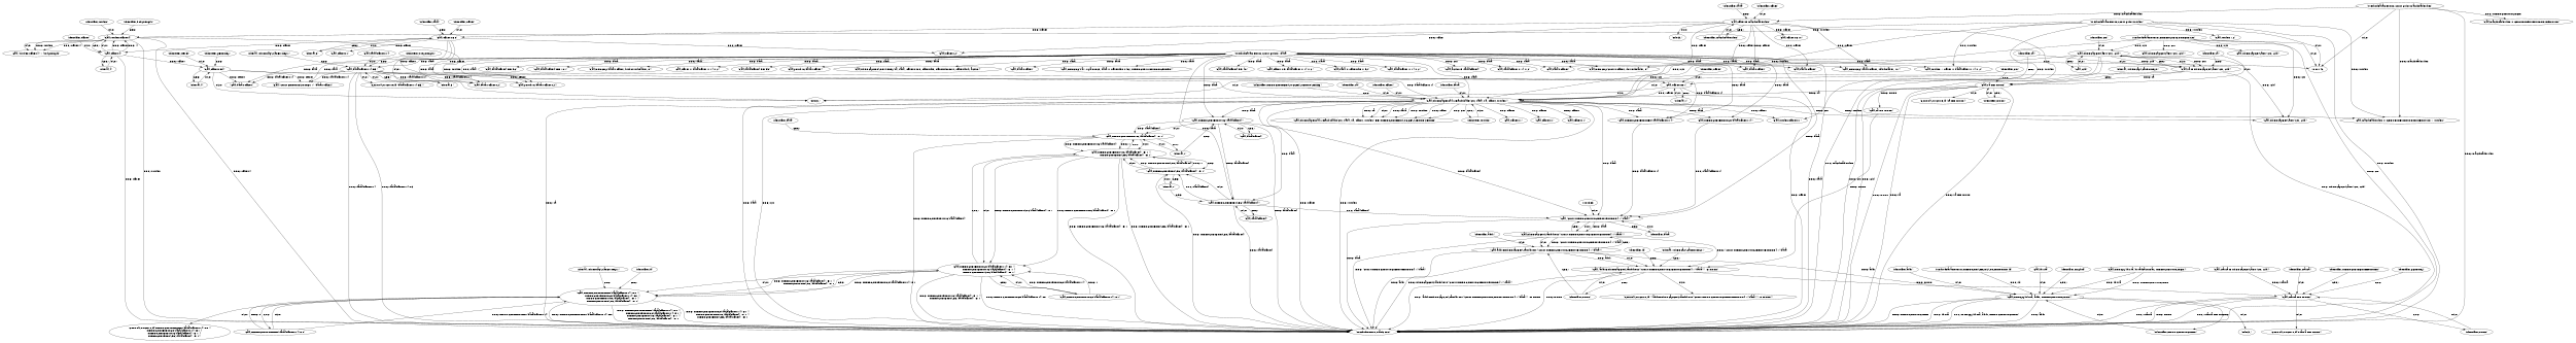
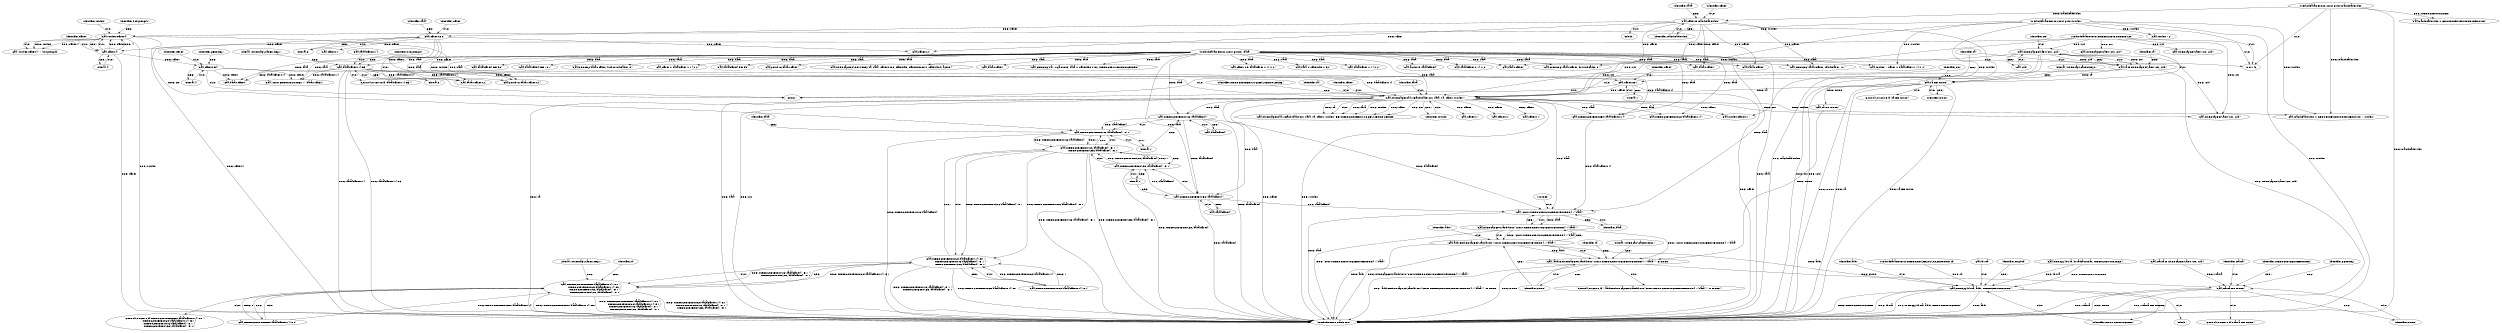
  digraph {
    n1 [label="(Call,AIRPDCAP_EAP_MIC(data[offset]))"]
    n2 [label="(Call,AIRPDCAP_EAP_MIC(data[offset]) != 1)"]
    n3 [label="(Call,AIRPDCAP_EAP_SEC(data[offset]))"]
    n4 [label="(Call,(const AIRPDCAP_MAC_FRAME_ADDR4 *)(data))"]
    n5 [label="(MethodReturn,static INT)"]
    n6 [label="(Call,data[offset])"]
    n7 [label="(Call,AIRPDCAP_EAP_MIC(data[offset]) != 1 ||\n            AIRPDCAP_EAP_SEC(data[offset]) != 1)"]
    n8 [label="(Literal,1)"]
    n9 [label="(Call,AIRPDCAP_EAP_SEC(data[offset]) != 1)"]
    n10 [label="(Call,data[offset])"]
    n11 [label="(Call,AirPDcapGetStaAddress((const AIRPDCAP_MAC_FRAME_ADDR4 *)(data)))"]
    n12 [label="(Identifier,data)"]
    n13 [label="(Call,AirPDcapRsna4WHandshake(ctx, data, sa, offset, tot_len))"]
    n14 [label="(Call,tot_len-offset+1)"]
    n15 [label="(Call,offset+1)"]
    n16 [label="(Call,AirPDcapRsna4WHandshake(ctx, data, sa, offset, tot_len) == AIRPDCAP_RET_SUCCESS_HANDSHAKE)"]
    n17 [label="(Identifier,tot_len)"]
    n18 [label="(Call,offset+1)"]
    n19 [label="(Call,AIRPDCAP_EAP_ACK(data[offset+1]))"]
    n20 [label="(Call,mac_header_len + GROUP_KEY_PAYLOAD_LEN_MIN > tot_len)"]
    n21 [label="(Call,AirPDcapGetSaPtr(ctx, &id))"]
    n22 [label="(Call,AIRPDCAP_EAP_KEY(data[offset+1]))"]
    n23 [label="(Call,offset+1)"]
    n24 [label="(Call,AirPDcapGetSaPtr(ctx, &id))"]
    n25 [label="(Call,sa = AirPDcapGetSaPtr(ctx, &id))"]
    n26 [label="(Call,&id)"]
    n27 [label="(Call,sa == NULL)"]
    n28 [label="(Block,)"]
    n29 [label="(MethodParameterIn,PAIRPDCAP_CONTEXT ctx)"]
    n30 [label="(Call,AirPDcapGetSaPtr(ctx, &id))"]
    n31 [label="(Call,AirPDcapGetSaPtr(ctx, &id))"]
    1000146
    n33 [label="(Call,data[offset+1]!=3)"]
    n34 [label="(Call,data+offset+2)"]
    n35 [label="(Call,data+offset)"]
    n36 [label="(Literal,3)"]
    n37 [label="(Call,pntoh16(data+offset+2))"]
    n38 [label="(ControlStructure,if (data[offset+1]!=3))"]
    n39 [label="(Call,(const EAPOL_RSN_KEY *) (data+offset))"]
    n40 [label="(MethodParameterIn,const guint8 *data)"]
-   n41 [label="(Call,data[offset] == 48)"]
    n42 [label="(Call,tot_len < offset + data[offset + 1] + 2)"]
    n43 [label="(Call,offset += data[offset + 1] + 2)"]
    n44 [label="(Call,data+offset)"]
    n45 [label="(Call,data + offset_fte + 52)"]
    n46 [label="(Call,data[offset + 1] + 2)"]
    n47 [label="(Call,action = data[offset])"]
    n48 [label="(Call,data[offset + 1] + 2)"]
    n49 [label="(Call,data[offset] == 56)"]
    n50 [label="(Call,data[offset] == 101)"]
    n51 [label="(Call,memcmp(data+offset, bt_dot1x_header, 8))"]
-   n52 [label="(Call,memcmp(const+offset, dot1x_header, 8))"]
+   n52 [label="(Call,memcmp(data+offset, dot1x_header, 8))"]
    n53 [label="(Call,offset + data[offset + 1] + 2)"]
    n54 [label="(Call,memcmp(data+offset, tdls_header, 10))"]
    n55 [label="(Call,data+offset)"]
    n56 [label="(Call,data[offset] == 55)"]
    n57 [label="(Call,pntoh16(data+offset))"]
    n58 [label="(Call,AirPDcapTDLSDeriveKey(sa, data, offset_rsne, offset_fte, offset_timeout, offset_link, action))"]
    n59 [label="(Call,data+offset)"]
    n60 [label="(Call,data+offset)"]
    n61 [label="(Call,memcmp(sa->wpa.nonce, data + offset_fte + 52, AIRPDCAP_WPA_NONCE_LEN))"]
    n62 [label="(Identifier,NULL)"]
    n63 [label="(Call,sa == NULL)"]
    n64 [label="(ControlStructure,if (sa == NULL))"]
    n65 [label="(Call,(addr=AirPDcapGetStaAddress((const AIRPDCAP_MAC_FRAME_ADDR4 *)(data))) != NULL)"]
    n66 [label="(Call,offset+=1)"]
    n67 [label="(Literal,1)"]
    n68 [label="(Call,offset+=4)"]
    n69 [label="(Literal,4)"]
    n70 [label="(Call,offset-4)"]
    n71 [label="(Call,tot_len-offset-4)"]
    n72 [label="(Literal,4)"]
    n73 [label="(Call,(tot_len-offset-4) < bodyLength)"]
    n74 [label="(Call,offset+=8)"]
    n75 [label="(Call,offset+2)"]
    n76 [label="(Literal,8)"]
    n77 [label="(Call,offset+1)"]
    n78 [label="(Call,offset = mac_header_len)"]
    n79 [label="(Identifier,mac_header_len)"]
-   n80 [label="(Call,offset+=10)"]
    n81 [label="(Block,)"]
    n82 [label="(MethodParameterIn,const guint mac_header_len)"]
    n83 [label="(Call,mac_header_len + GROUP_KEY_PAYLOAD_LEN_MIN)"]
    n84 [label="(MethodParameterIn,const guint tot_len)"]
    n85 [label="(Call,tot_len - 2)"]
    n86 [label="(Call,AIRPDCAP_EAP_ACK(data[offset+1])!=1 ||\n            AIRPDCAP_EAP_MIC(data[offset]) != 1 ||\n            AIRPDCAP_EAP_SEC(data[offset]) != 1)"]
    n87 [label="(Call,AIRPDCAP_EAP_KEY(data[offset+1])!=0 ||\n            AIRPDCAP_EAP_ACK(data[offset+1])!=1 ||\n            AIRPDCAP_EAP_MIC(data[offset]) != 1 ||\n            AIRPDCAP_EAP_SEC(data[offset]) != 1)"]
    n88 [label="(Call,AIRPDCAP_EAP_ACK(data[offset+1])!=1)"]
    n89 [label="(Literal,1)"]
    n90 [label="(Call,AIRPDCAP_EAP_KEY(data[offset+1])!=0)"]
    n91 [label="(ControlStructure,if (AIRPDCAP_EAP_KEY(data[offset+1])!=0 ||\n            AIRPDCAP_EAP_ACK(data[offset+1])!=1 ||\n            AIRPDCAP_EAP_MIC(data[offset]) != 1 ||\n            AIRPDCAP_EAP_SEC(data[offset]) != 1))"]
    n92 [label="(Call,addr=AirPDcapGetStaAddress((const AIRPDCAP_MAC_FRAME_ADDR4 *)(data)))"]
    n93 [label="(Call,sta_sa == NULL)"]
    n94 [label="(Identifier,NULL)"]
    n95 [label="(ControlStructure,if ( (addr=AirPDcapGetStaAddress((const AIRPDCAP_MAC_FRAME_ADDR4 *)(data))) != NULL))"]
    n96 [label="(Call,memcpy(id.sta, addr, AIRPDCAP_MAC_LEN))"]
    n97 [label="(ControlStructure,if (sta_sa == NULL))"]
    n98 [label="(Identifier,NULL)"]
    n99 [label="(Block,)"]
    n100 [label="(Identifier,AIRPDCAP_MAC_LEN)"]
    n101 [label="(Identifier,offset)"]
    n102 [label="(Identifier,data)"]
    n103 [label="(Identifier,data)"]
    n104 [label="(Call,data[offset+1])"]
    n105 [label="(Identifier,offset)"]
    n106 [label="(Identifier,offset)"]
    n107 [label="(Identifier,bodyLength)"]
    n108 [label="(Identifier,AIRPDCAP_RET_REQ_DATA)"]
    n109 [label="(Identifier,pEAPKey)"]
    n110 [label="(Identifier,tot_len)"]
    n111 [label="(Identifier,data)"]
    n112 [label="(Identifier,ctx)"]
    n113 [label="(Identifier,sa)"]
    n114 [label="(Identifier,offset)"]
    n115 [label="(Literal,\"AirPDcapScanForKeys\")"]
    n116 [label="(Identifier,pEAPKey)"]
    n117 [label="(Identifier,ctx)"]
    n118 [label="(Literal,\"AirPDcapScanForKeys\")"]
    n119 [label="(Call,sta_sa = AirPDcapGetSaPtr(ctx, &id))"]
    n120 [label="(Identifier,data)"]
    n121 [label="(Identifier,bodyLength)"]
    n122 [label="(MethodParameterIn,AIRPDCAP_SEC_ASSOCIATION_ID id)"]
    n123 [label="(Identifier,id)"]
    n124 [label="(Identifier,addr)"]
    n125 [label="(Literal,\"AirPDcapScanForKeys\")"]
    n126 [label="(Call,id.sta)"]
    n127 [label="(Identifier,msgbuf)"]
    n128 [label="(Call,memcpy(id.sta, broadcast_mac, AIRPDCAP_MAC_LEN))"]
    n129 [label="(Identifier,AIRPDCAP_RET_SUCCESS_HANDSHAKE)"]
    n130 [label="(Identifier,sta_sa)"]
    n131 [label="(Identifier,addr)"]
    n132 [label="(Literal,\"AirPDcapScanForKeys\")"]
    n133 [label="(Identifier,offset)"]
    n134 [label="(Identifier,sa)"]
    n135 [label="(Identifier,offset)"]
    n136 [label="(Identifier,id)"]
    n137 [label="(Identifier,sa)"]
    1000383
    n1 -> n2 [label="AST: "]
    n1 -> n2 [label="DDG: data[offset]"]
    n1 -> n3 [label="DDG: data[offset]"]
    n1 -> n4 [label="DDG: data[offset]"]
    n1 -> n5 [label="DDG: data[offset]"]
    n1 -> n6 [label="CFG: "]
    n2 -> n5 [label="DDG: AIRPDCAP_EAP_MIC(data[offset])"]
    n2 -> n7 [label="AST: "]
    n2 -> n7 [label="DDG: AIRPDCAP_EAP_MIC(data[offset])"]
    n2 -> n7 [label="DDG: 1"]
    n2 -> n8 [label="CFG: "]
    n3 -> n4 [label="DDG: data[offset]"]
    n3 -> n5 [label="DDG: data[offset]"]
    n3 -> n9 [label="AST: "]
    n3 -> n9 [label="DDG: data[offset]"]
    n3 -> n10 [label="CFG: "]
    n4 -> n5 [label="DDG: data"]
    n4 -> n11 [label="AST: "]
    n4 -> n11 [label="DDG: data"]
    n4 -> n12 [label="CFG: "]
    n6 -> n1 [label="AST: "]
    n7 -> n2 [label="CFG: "]
    n7 -> n5 [label="DDG: AIRPDCAP_EAP_MIC(data[offset]) != 1"]
    n7 -> n5 [label="DDG: AIRPDCAP_EAP_SEC(data[offset]) != 1"]
    n7 -> n9 [label="CFG: "]
    n7 -> n86 [label="AST: "]
    n7 -> n86 [label="DDG: AIRPDCAP_EAP_MIC(data[offset]) != 1"]
    n7 -> n86 [label="DDG: AIRPDCAP_EAP_SEC(data[offset]) != 1"]
    n8 -> n1 [label="CFG: "]
    n8 -> n2 [label="AST: "]
    n9 -> n5 [label="DDG: AIRPDCAP_EAP_SEC(data[offset])"]
    n9 -> n7 [label="AST: "]
    n9 -> n7 [label="DDG: AIRPDCAP_EAP_SEC(data[offset])"]
    n9 -> n7 [label="DDG: 1"]
    n9 -> n89 [label="CFG: "]
    n10 -> n3 [label="AST: "]
    n11 -> n4 [label="CFG: "]
    n11 -> n5 [label="DDG: (const AIRPDCAP_MAC_FRAME_ADDR4 *)(data)"]
    n11 -> n65 [label="DDG: (const AIRPDCAP_MAC_FRAME_ADDR4 *)(data)"]
    n11 -> n92 [label="AST: "]
    n11 -> n92 [label="DDG: (const AIRPDCAP_MAC_FRAME_ADDR4 *)(data)"]
    n12 -> n4 [label="AST: "]
    n13 -> n1 [label="DDG: data"]
    n13 -> n3 [label="DDG: data"]
    n13 -> n4 [label="DDG: data"]
    n13 -> n5 [label="DDG: ctx"]
    n13 -> n5 [label="DDG: data"]
    n13 -> n5 [label="DDG: offset"]
    n13 -> n5 [label="DDG: tot_len"]
    n13 -> n5 [label="DDG: sa"]
    n13 -> n14 [label="DDG: offset"]
    n13 -> n15 [label="DDG: offset"]
    n13 -> n16 [label="AST: "]
    n13 -> n16 [label="DDG: data"]
    n13 -> n16 [label="DDG: tot_len"]
    n13 -> n16 [label="DDG: offset"]
    n13 -> n16 [label="DDG: ctx"]
    n13 -> n16 [label="DDG: sa"]
    n13 -> n17 [label="CFG: "]
    n13 -> n18 [label="DDG: offset"]
    n13 -> n19 [label="DDG: data"]
    n13 -> n20 [label="DDG: tot_len"]
    n13 -> n21 [label="DDG: ctx"]
    n13 -> n22 [label="DDG: data"]
    n13 -> n23 [label="DDG: offset"]
    n17 -> n13 [label="AST: "]
-   n19 -> n4 [label="DDG: data[offset+1]"]
    n22 -> n4 [label="DDG: data[offset+1]"]
    n24 -> n5 [label="DDG: &id"]
    n24 -> n5 [label="DDG: ctx"]
    n24 -> n13 [label="DDG: ctx"]
    n24 -> n21 [label="DDG: &id"]
    n24 -> n25 [label="AST: "]
    n24 -> n25 [label="DDG: ctx"]
    n24 -> n25 [label="DDG: &id"]
    n24 -> n26 [label="CFG: "]
    n25 -> n5 [label="DDG: AirPDcapGetSaPtr(ctx, &id)"]
    n25 -> n24 [label="CFG: "]
    n25 -> n27 [label="DDG: sa"]
    n25 -> n28 [label="AST: "]
    n26 -> n24 [label="AST: "]
    n27 -> n5 [label="DDG: sa"]
    n27 -> n5 [label="DDG: sa == NULL"]
    n27 -> n5 [label="DDG: NULL"]
    n27 -> n13 [label="DDG: sa"]
    n27 -> n62 [label="CFG: "]
    n27 -> n63 [label="DDG: NULL"]
    n27 -> n64 [label="AST: "]
-   n29 -> n5 [label="DDG: ctx"]
+   n29 -> n2 [label="DDG: ctx"]
    n29 -> n13 [label="DDG: ctx"]
    n29 -> n21 [label="DDG: ctx"]
    n29 -> n24 [label="DDG: ctx"]
    n29 -> n30 [label="DDG: ctx"]
    n29 -> n31 [label="DDG: ctx"]
    n29 -> 1000146 [label="AST: "]
    n33 -> n5 [label="DDG: data[offset+1]"]
    n33 -> n5 [label="DDG: data[offset+1]!=3"]
    n33 -> n13 [label="DDG: data[offset+1]"]
    n33 -> n22 [label="DDG: data[offset+1]"]
    n33 -> n34 [label="DDG: data[offset+1]"]
    n33 -> n35 [label="DDG: data[offset+1]"]
    n33 -> n36 [label="CFG: "]
    n33 -> n37 [label="DDG: data[offset+1]"]
    n33 -> n38 [label="AST: "]
    n33 -> n39 [label="DDG: data[offset+1]"]
    n36 -> n33 [label="AST: "]
    n40 -> n1 [label="DDG: data"]
    n40 -> n3 [label="DDG: data"]
    n40 -> n4 [label="DDG: data"]
    n40 -> n5 [label="DDG: data"]
    n40 -> n13 [label="DDG: data"]
    n40 -> n19 [label="DDG: data"]
    n40 -> n22 [label="DDG: data"]
    n40 -> 1000146 [label="AST: "]
    n40 -> n33 [label="DDG: data"]
    n40 -> n34 [label="DDG: data"]
    n40 -> n35 [label="DDG: data"]
    n40 -> n37 [label="DDG: data"]
    n40 -> n39 [label="DDG: data"]
-   n40 -> n41 [label="DDG: data"]
    n40 -> n42 [label="DDG: data"]
    n40 -> n43 [label="DDG: data"]
    n40 -> n44 [label="DDG: data"]
    n40 -> n45 [label="DDG: data"]
    n40 -> n46 [label="DDG: data"]
-   n40 -> n47 [label="DDG: ctx"]
+   n40 -> n47 [label="DDG: data"]
    n40 -> n48 [label="DDG: data"]
    n40 -> n49 [label="DDG: data"]
    n40 -> n50 [label="DDG: data"]
    n40 -> n51 [label="DDG: data"]
    n40 -> n52 [label="DDG: data"]
    n40 -> n53 [label="DDG: data"]
    n40 -> n54 [label="DDG: data"]
    n40 -> n55 [label="DDG: data"]
    n40 -> n56 [label="DDG: data"]
    n40 -> n57 [label="DDG: data"]
    n40 -> n58 [label="DDG: data"]
    n40 -> n59 [label="DDG: data"]
    n40 -> n60 [label="DDG: data"]
    n40 -> n61 [label="DDG: data"]
    n62 -> n27 [label="AST: "]
    n63 -> n65 [label="DDG: NULL"]
    n65 -> n5 [label="DDG: (addr=AirPDcapGetStaAddress((const AIRPDCAP_MAC_FRAME_ADDR4 *)(data))) != NULL"]
    n65 -> n5 [label="DDG: NULL"]
    n65 -> n93 [label="DDG: NULL"]
    n65 -> n94 [label="CFG: "]
    n65 -> n95 [label="AST: "]
    n66 -> n5 [label="DDG: offset"]
    n66 -> n13 [label="DDG: offset"]
    n66 -> n28 [label="AST: "]
    n66 -> n67 [label="CFG: "]
    n67 -> n66 [label="AST: "]
    n68 -> n28 [label="AST: "]
    n68 -> n35 [label="DDG: offset"]
    n68 -> n39 [label="DDG: offset"]
    n68 -> n66 [label="DDG: offset"]
    n68 -> n69 [label="CFG: "]
    n69 -> n68 [label="AST: "]
    n70 -> n5 [label="DDG: offset"]
    n70 -> n68 [label="DDG: offset"]
    n70 -> n71 [label="AST: "]
    n70 -> n71 [label="DDG: offset"]
    n70 -> n71 [label="DDG: 4"]
    n70 -> n72 [label="CFG: "]
    n71 -> n5 [label="DDG: offset-4"]
    n71 -> n5 [label="DDG: tot_len"]
    n71 -> n13 [label="DDG: tot_len"]
    n71 -> n70 [label="CFG: "]
    n71 -> n73 [label="AST: "]
    n71 -> n73 [label="DDG: tot_len"]
    n71 -> n73 [label="DDG: offset-4"]
    n72 -> n70 [label="AST: "]
    n74 -> n28 [label="AST: "]
    n74 -> n34 [label="DDG: offset"]
    n74 -> n37 [label="DDG: offset"]
    n74 -> n70 [label="DDG: offset"]
    n74 -> n75 [label="DDG: offset"]
    n74 -> n76 [label="CFG: "]
    n74 -> n77 [label="DDG: offset"]
    n76 -> n74 [label="AST: "]
    n78 -> n5 [label="DDG: mac_header_len"]
    n78 -> n44 [label="DDG: offset"]
    n78 -> n52 [label="DDG: offset"]
    n78 -> n54 [label="DDG: offset"]
    n78 -> n55 [label="DDG: offset"]
    n78 -> n59 [label="DDG: offset"]
    n78 -> n74 [label="DDG: offset"]
    n78 -> n75 [label="DDG: offset"]
    n78 -> n79 [label="CFG: "]
-   n78 -> n80 [label="DDG: offset"]
    n78 -> n81 [label="AST: "]
    n79 -> n78 [label="AST: "]
    n82 -> n5 [label="DDG: mac_header_len"]
    n82 -> n20 [label="DDG: mac_header_len"]
    n82 -> 1000146 [label="AST: "]
    n82 -> n78 [label="DDG: mac_header_len"]
    n82 -> n83 [label="DDG: AIRPDCAP_MAC_LEN"]
    n84 -> n5 [label="DDG: tot_len"]
    n84 -> n13 [label="DDG: tot_len"]
    n84 -> n14 [label="DDG: tot_len"]
    n84 -> n20 [label="DDG: tot_len"]
    n84 -> 1000146 [label="AST: "]
    n84 -> n42 [label="DDG: tot_len"]
    n84 -> n71 [label="DDG: tot_len"]
    n84 -> n85 [label="DDG: tot_len"]
    n86 -> n5 [label="DDG: AIRPDCAP_EAP_MIC(data[offset]) != 1 ||\n            AIRPDCAP_EAP_SEC(data[offset]) != 1"]
    n86 -> n5 [label="DDG: AIRPDCAP_EAP_ACK(data[offset+1])!=1"]
    n86 -> n7 [label="CFG: "]
    n86 -> n87 [label="AST: "]
    n86 -> n87 [label="DDG: AIRPDCAP_EAP_ACK(data[offset+1])!=1"]
    n86 -> n87 [label="DDG: AIRPDCAP_EAP_MIC(data[offset]) != 1 ||\n            AIRPDCAP_EAP_SEC(data[offset]) != 1"]
    n86 -> n88 [label="CFG: "]
    n87 -> n5 [label="DDG: AIRPDCAP_EAP_ACK(data[offset+1])!=1 ||\n            AIRPDCAP_EAP_MIC(data[offset]) != 1 ||\n            AIRPDCAP_EAP_SEC(data[offset]) != 1"]
    n87 -> n5 [label="DDG: AIRPDCAP_EAP_KEY(data[offset+1])!=0"]
    n87 -> n5 [label="DDG: AIRPDCAP_EAP_KEY(data[offset+1])!=0 ||\n            AIRPDCAP_EAP_ACK(data[offset+1])!=1 ||\n            AIRPDCAP_EAP_MIC(data[offset]) != 1 ||\n            AIRPDCAP_EAP_SEC(data[offset]) != 1"]
    n87 -> n86 [label="CFG: "]
    n87 -> n90 [label="CFG: "]
    n87 -> n91 [label="AST: "]
    n88 -> n86 [label="AST: "]
    n88 -> n86 [label="DDG: AIRPDCAP_EAP_ACK(data[offset+1])"]
    n88 -> n86 [label="DDG: 1"]
    n89 -> n3 [label="CFG: "]
    n89 -> n9 [label="AST: "]
    n90 -> n87 [label="AST: "]
    n90 -> n87 [label="DDG: AIRPDCAP_EAP_KEY(data[offset+1])"]
    n90 -> n87 [label="DDG: 0"]
    n92 -> n5 [label="DDG: addr"]
    n92 -> n5 [label="DDG: AirPDcapGetStaAddress((const AIRPDCAP_MAC_FRAME_ADDR4 *)(data))"]
    n92 -> n11 [label="CFG: "]
    n92 -> n65 [label="AST: "]
    n92 -> n65 [label="DDG: addr"]
    n92 -> n96 [label="DDG: addr"]
    n93 -> n5 [label="DDG: sta_sa == NULL"]
    n93 -> n5 [label="DDG: sta_sa"]
    n93 -> n5 [label="DDG: NULL"]
    n93 -> n97 [label="AST: "]
    n93 -> n98 [label="CFG: "]
    n94 -> n65 [label="AST: "]
    n94 -> n92 [label="CFG: "]
    n96 -> n5 [label="DDG: AIRPDCAP_MAC_LEN"]
    n96 -> n5 [label="DDG: id.sta"]
    n96 -> n5 [label="DDG: memcpy(id.sta, addr, AIRPDCAP_MAC_LEN)"]
    n96 -> n5 [label="DDG: addr"]
    n96 -> n99 [label="AST: "]
    n96 -> n100 [label="CFG: "]
    n98 -> n93 [label="AST: "]
    n100 -> n96 [label="AST: "]
    n101 -> n66 [label="AST: "]
    n102 -> n78 [label="CFG: "]
    n103 -> n2 [label="CFG: "]
    n104 -> n33 [label="AST: "]
    n105 -> n78 [label="AST: "]
    n106 -> n13 [label="AST: "]
    n107 -> n33 [label="CFG: "]
    n108 -> n93 [label="CFG: "]
    n109 -> n93 [label="CFG: "]
    n110 -> n71 [label="AST: "]
    n111 -> n74 [label="CFG: "]
    n112 -> n24 [label="AST: "]
    n113 -> n25 [label="AST: "]
    n113 -> n66 [label="CFG: "]
    n114 -> n74 [label="AST: "]
    n115 -> n33 [label="CFG: "]
    n116 -> n68 [label="CFG: "]
    n117 -> n13 [label="AST: "]
    n117 -> n27 [label="CFG: "]
    n118 -> n87 [label="CFG: "]
    n119 -> n93 [label="DDG: sta_sa"]
    n120 -> n13 [label="AST: "]
    n121 -> n71 [label="CFG: "]
    n122 -> n96 [label="DDG: id"]
    n123 -> n65 [label="CFG: "]
    n124 -> n92 [label="AST: "]
    n125 -> n65 [label="CFG: "]
    n126 -> n96 [label="AST: "]
    n127 -> n96 [label="CFG: "]
    n128 -> n96 [label="DDG: id.sta"]
    n128 -> n96 [label="DDG: AIRPDCAP_MAC_LEN"]
    n129 -> n13 [label="CFG: "]
    n130 -> n93 [label="AST: "]
    n131 -> n96 [label="AST: "]
    n132 -> n27 [label="CFG: "]
    n133 -> n68 [label="AST: "]
    n134 -> n25 [label="CFG: "]
    n134 -> n27 [label="AST: "]
    n135 -> n70 [label="AST: "]
    n136 -> n87 [label="CFG: "]
    n137 -> n13 [label="AST: "]
    1000383 -> n4 [label="AST: "]
  }
